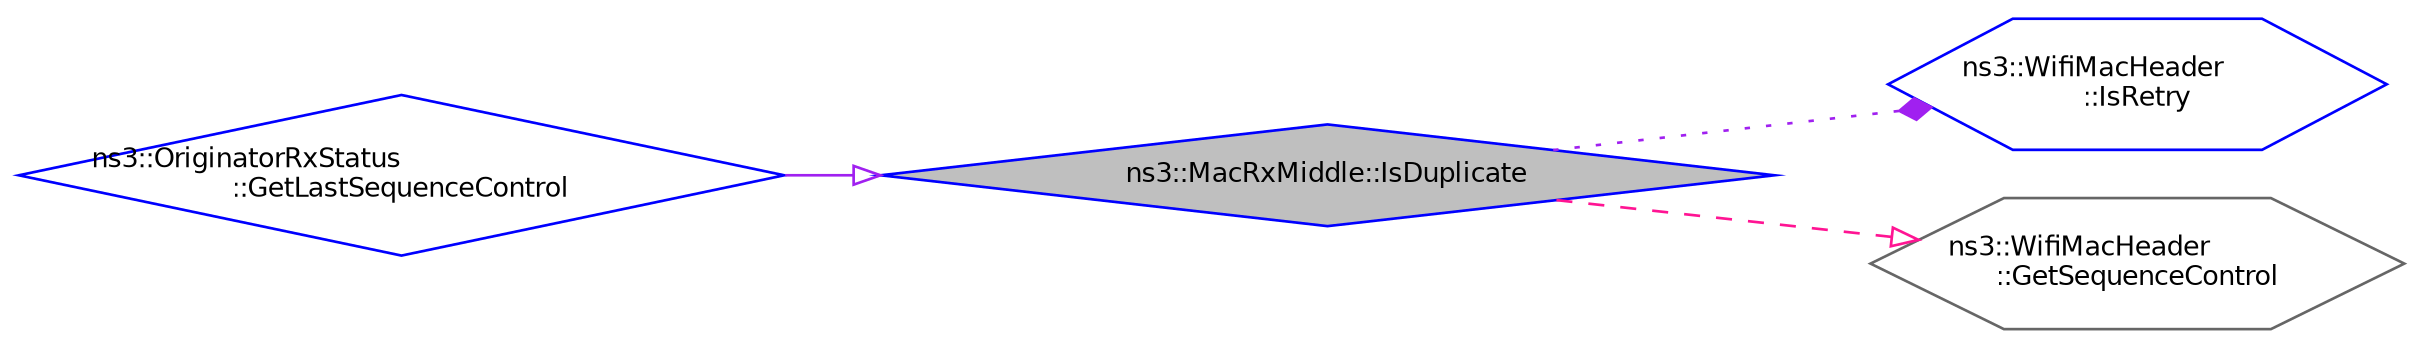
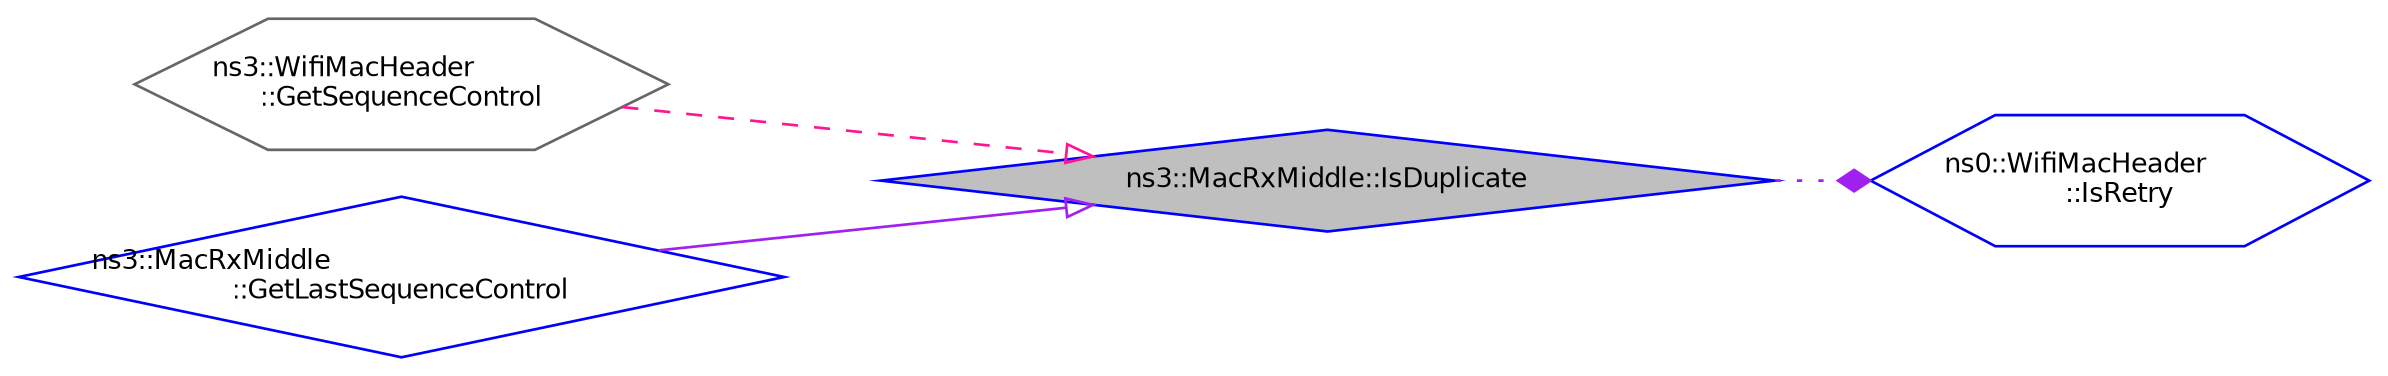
  digraph {
    rankdir=LR
    node [color=blue fillcolor=white fontname=Helvetica fontsize=10 shape=diamond style=filled]
    edge [arrowhead=onormal color=purple fontname=Helvetica fontsize=10 labelfontname=Helvetica labelfontsize=10]
    n1 [fillcolor=grey75 fontcolor=black height=0.2 label="ns3::MacRxMiddle::IsDuplicate" width=0.4]
-   n2 [height=0.2 label="ns3::WifiMacHeader\l::IsRetry" shape=hexagon width=0.4]
+   n2 [height=0.2 label="ns0::WifiMacHeader\l::IsRetry" shape=hexagon width=0.4]
    n3 [color=gray40 height=0.2 label="ns3::WifiMacHeader\l::GetSequenceControl" shape=hexagon width=0.4]
-   n4 [height=0.2 label="ns3::OriginatorRxStatus\l::GetLastSequenceControl" width=0.4]
+   n4 [height=0.2 label="ns3::MacRxMiddle\l::GetLastSequenceControl" width=0.4]
    n1 -> n2 [arrowhead=diamond style=dotted]
-   n1 -> n3 [color=deeppink style=dashed]
+   n3 -> n1 [color=deeppink style=dashed]
    n4 -> n1 [style=solid]
  }
